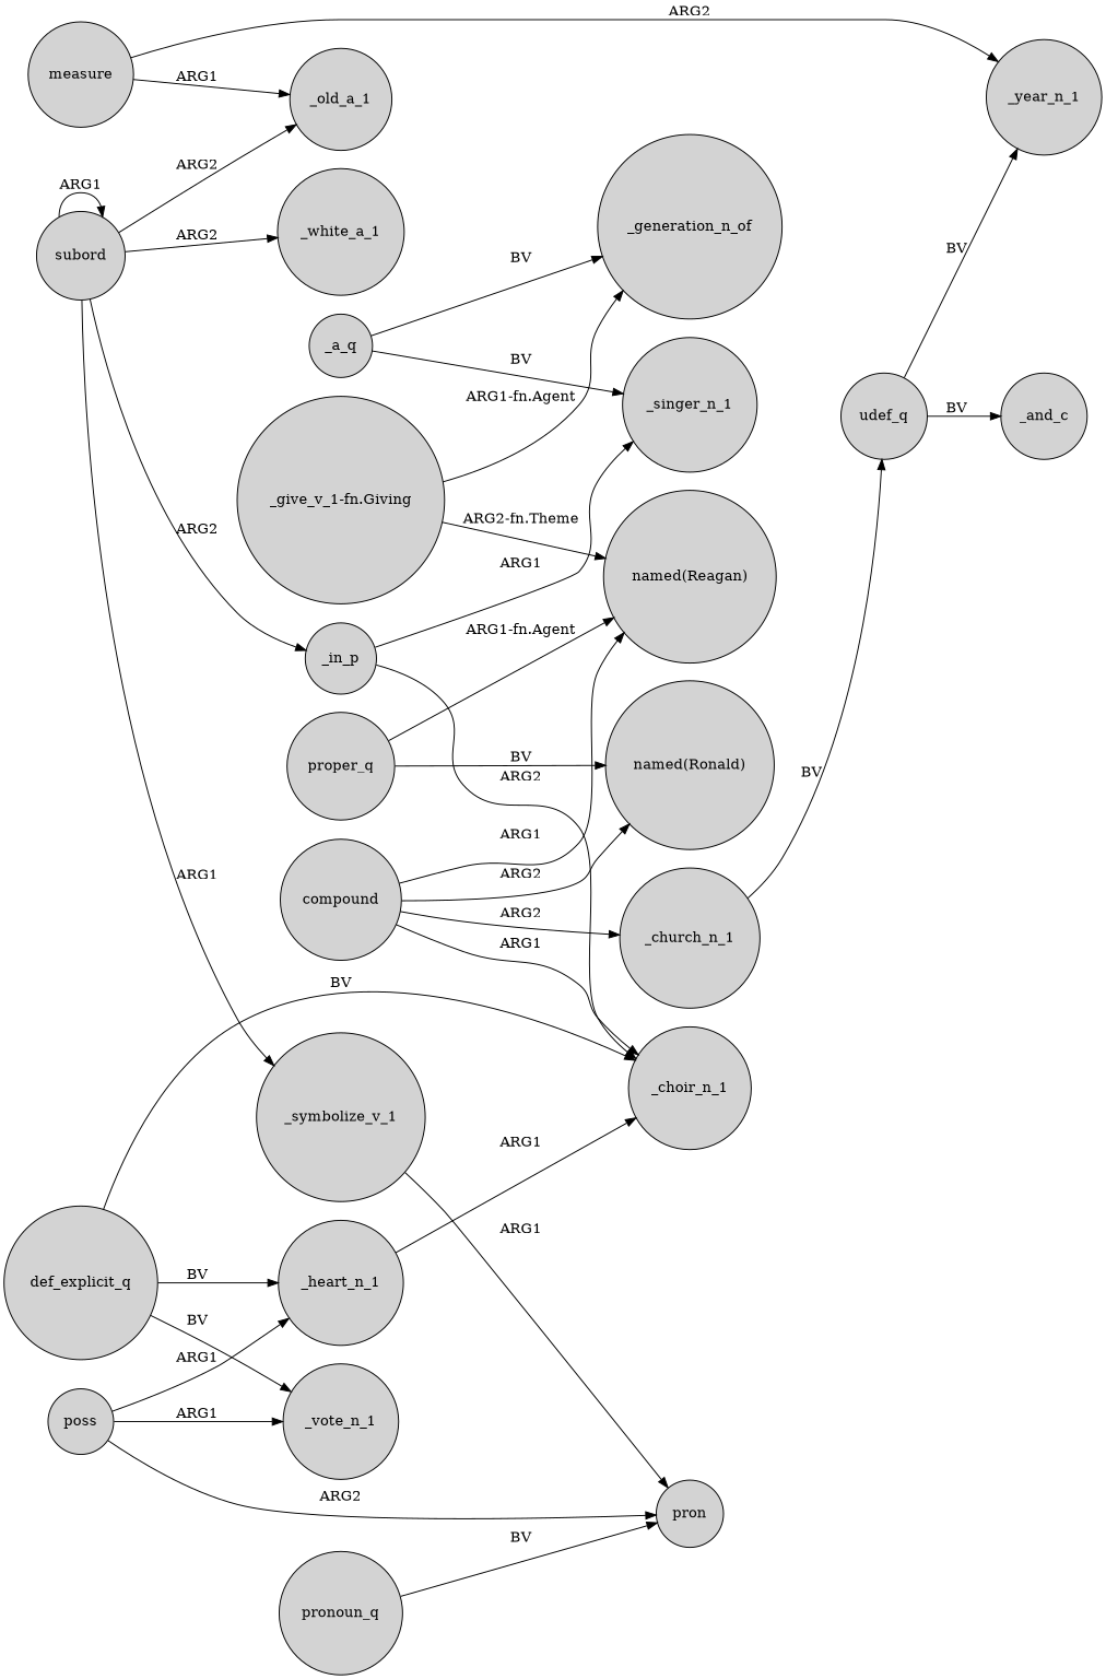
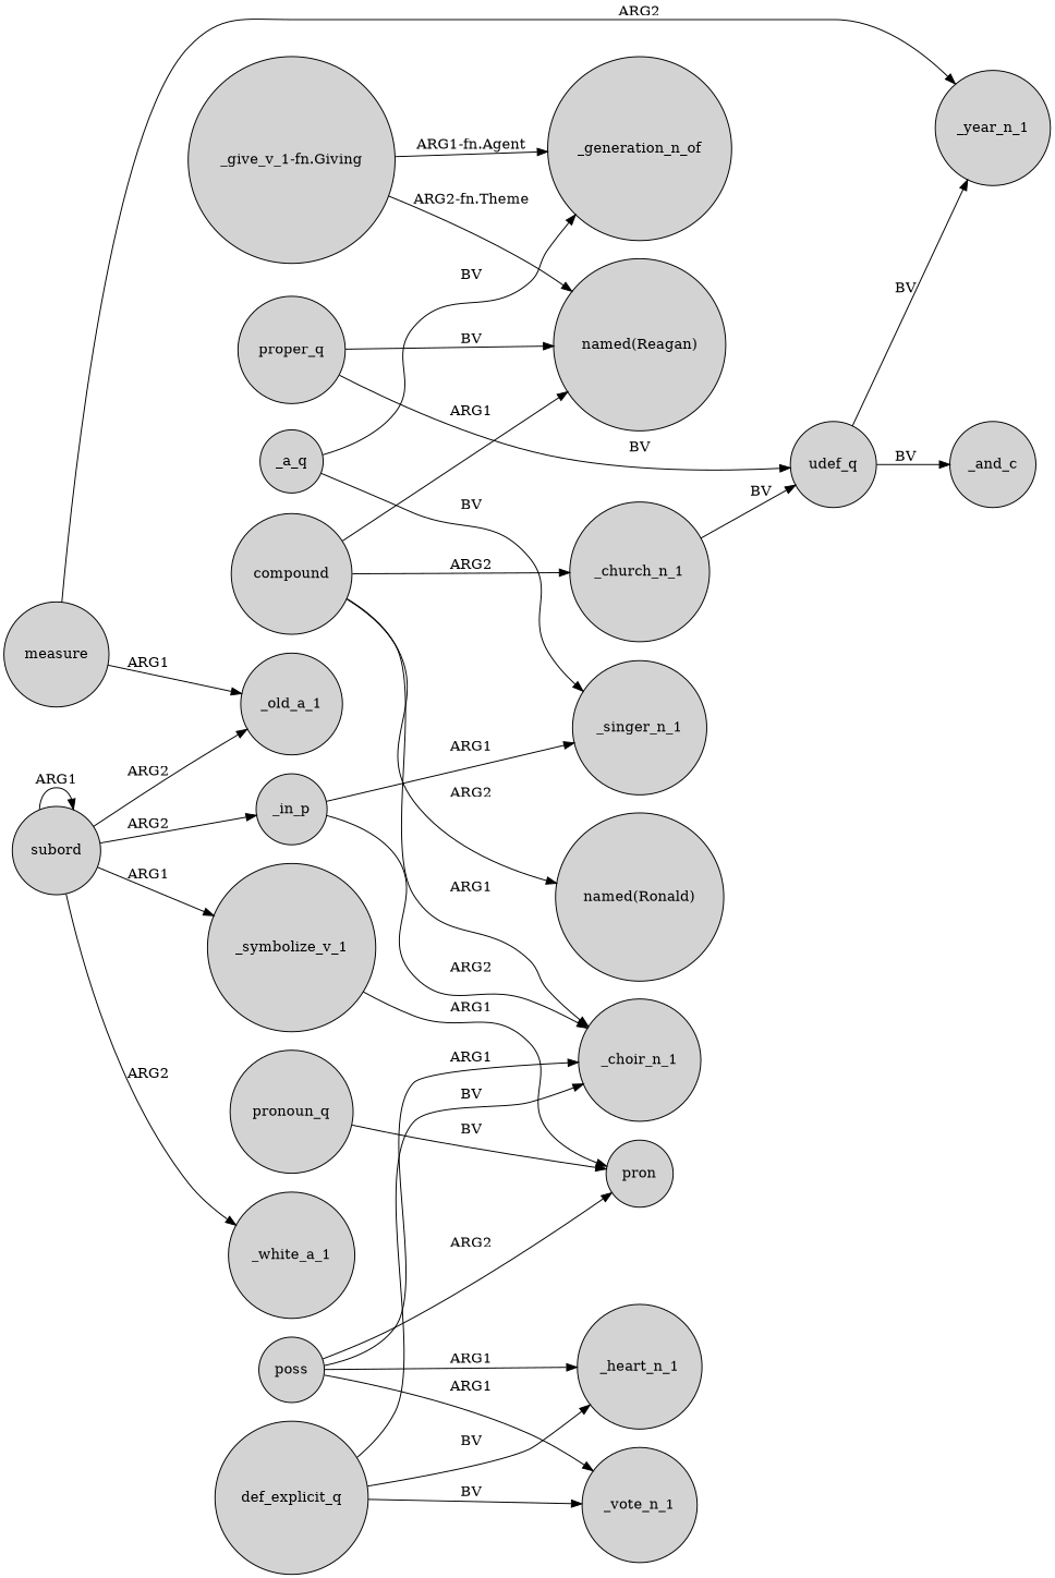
  digraph {
    rankdir=LR
    node [shape=circle style=filled]
    subord
    _old_a_1
    _white_a_1
    _symbolize_v_1
    _in_p
    pron
    _choir_n_1
    _singer_n_1
    compound
    "named(Reagan)"
    _church_n_1
    "named(Ronald)"
    udef_q
    poss
    _heart_n_1
    _vote_n_1
    measure
    _year_n_1
    "_give_v_1-fn.Giving"
    _generation_n_of
    def_explicit_q
    proper_q
    _a_q
    pronoun_q
    _and_c
    subord -> subord [label=ARG1]
    subord -> _old_a_1 [label=ARG2]
    subord -> _white_a_1 [label=ARG2]
    subord -> _symbolize_v_1 [label=ARG1]
    subord -> _in_p [label=ARG2]
    _symbolize_v_1 -> pron [label=ARG1]
    _in_p -> _choir_n_1 [label=ARG2]
    _in_p -> _singer_n_1 [label=ARG1]
    compound -> _choir_n_1 [label=ARG1]
    compound -> "named(Reagan)" [label=ARG1]
    compound -> _church_n_1 [label=ARG2]
    compound -> "named(Ronald)" [label=ARG2]
    _church_n_1 -> udef_q [label=BV]
    udef_q -> _year_n_1 [label=BV]
    udef_q -> _and_c [label=BV]
    poss -> pron [label=ARG2]
-   _heart_n_1 -> _choir_n_1 [label=ARG1]
+   poss -> _choir_n_1 [label=ARG1]
    poss -> _heart_n_1 [label=ARG1]
    poss -> _vote_n_1 [label=ARG1]
    measure -> _old_a_1 [label=ARG1]
    measure -> _year_n_1 [label=ARG2]
    "_give_v_1-fn.Giving" -> "named(Reagan)" [label="ARG2-fn.Theme"]
    "_give_v_1-fn.Giving" -> _generation_n_of [label="ARG1-fn.Agent"]
    def_explicit_q -> _choir_n_1 [label=BV]
    def_explicit_q -> _heart_n_1 [label=BV]
    def_explicit_q -> _vote_n_1 [label=BV]
-   proper_q -> "named(Reagan)" [label="ARG1-fn.Agent"]
-   proper_q -> "named(Ronald)" [label=BV]
+   proper_q -> "named(Reagan)" [label=BV]
+   proper_q -> udef_q [label=BV]
    _a_q -> _singer_n_1 [label=BV]
    _a_q -> _generation_n_of [label=BV]
    pronoun_q -> pron [label=BV]
  }
